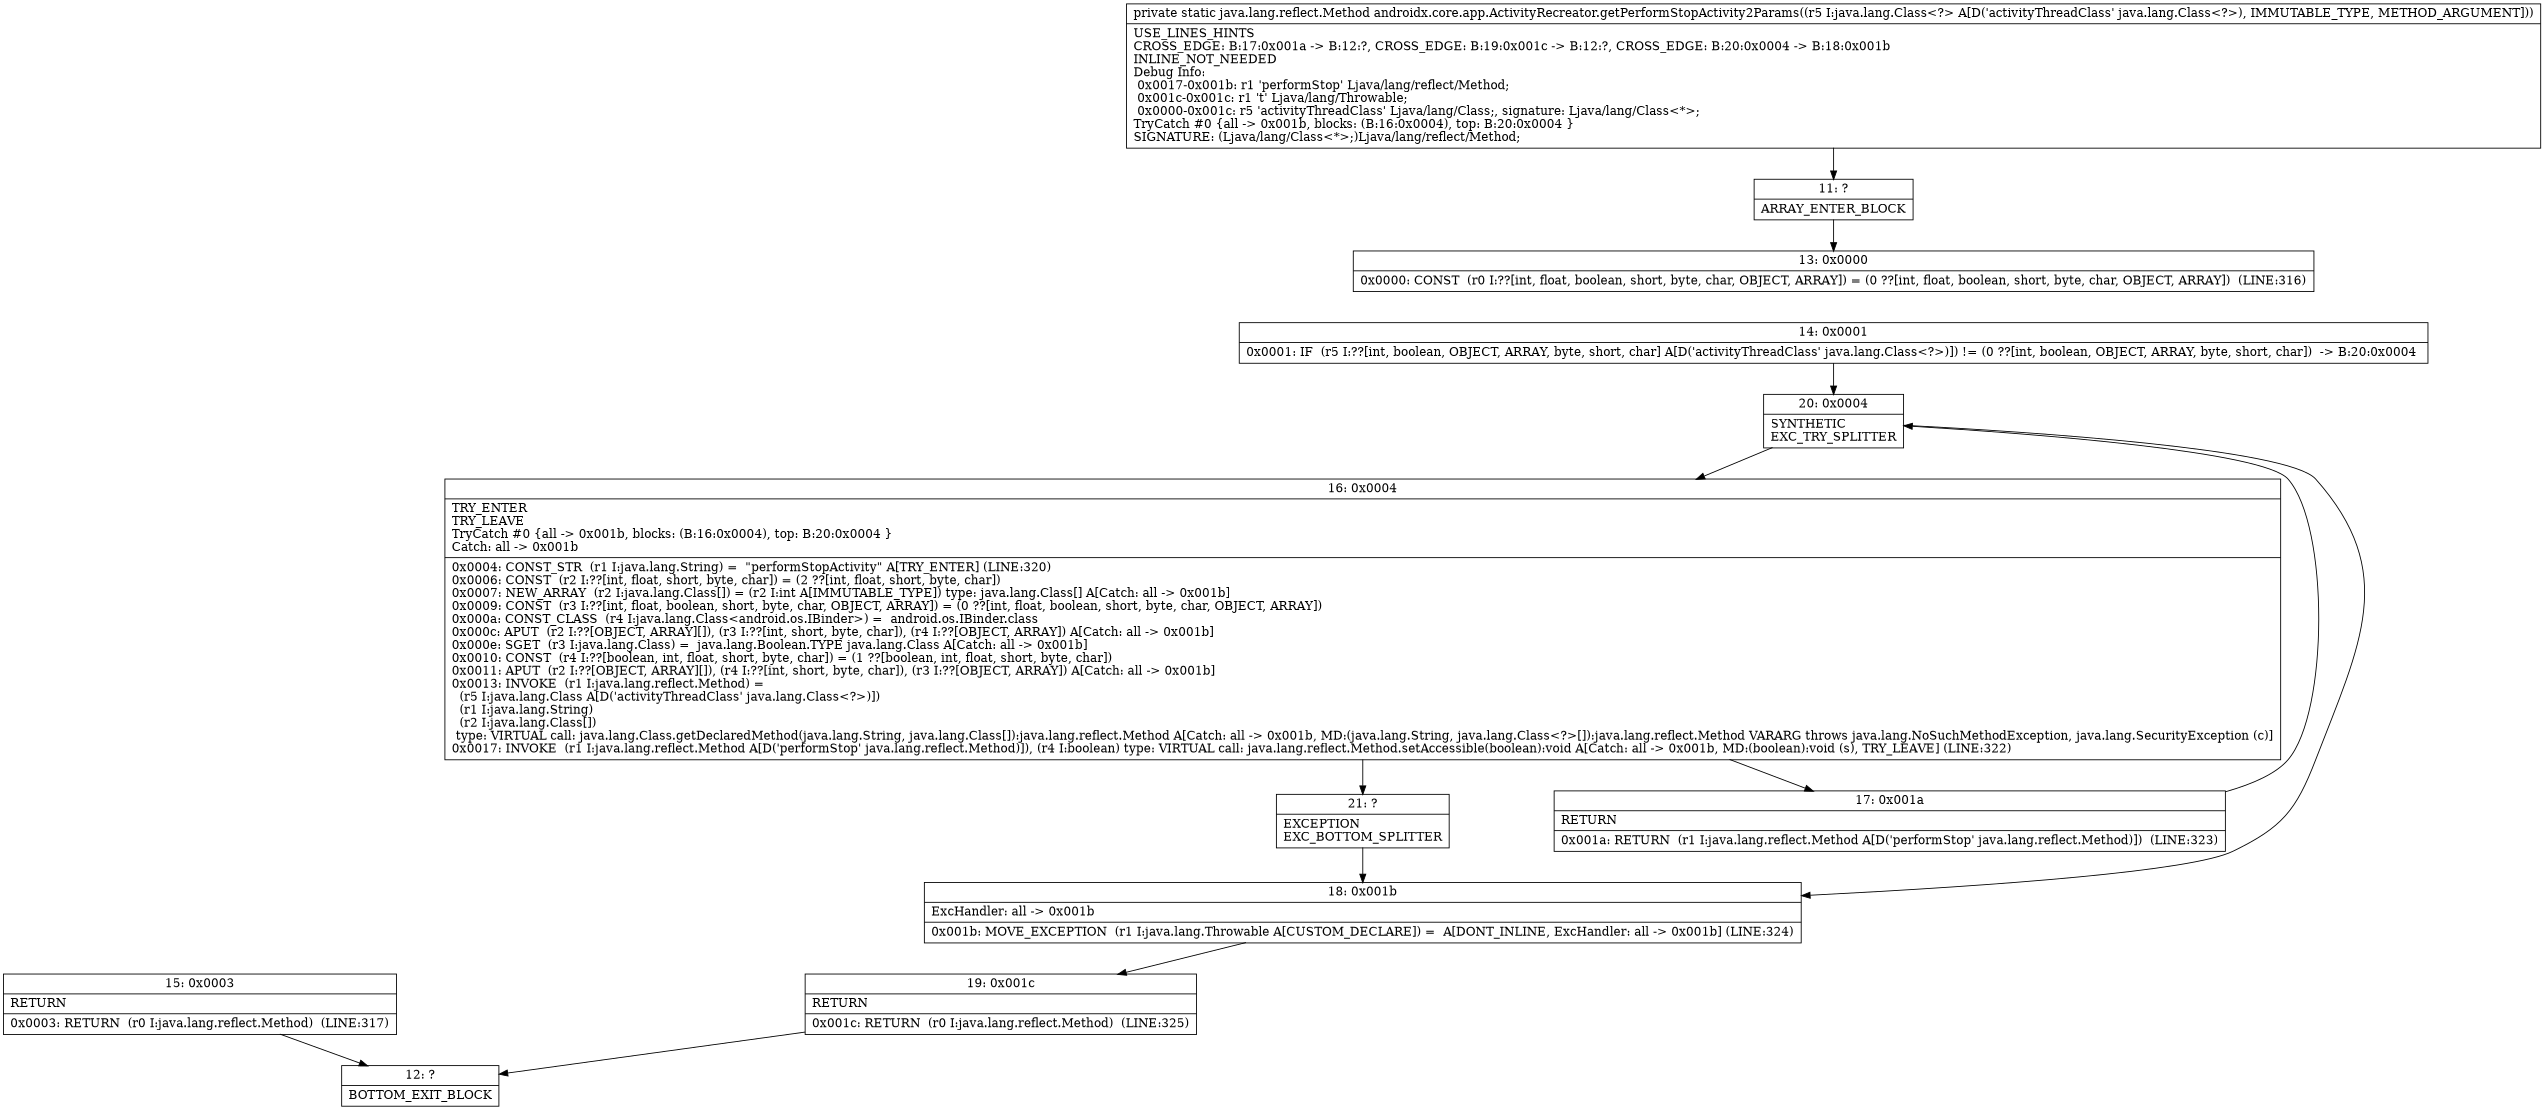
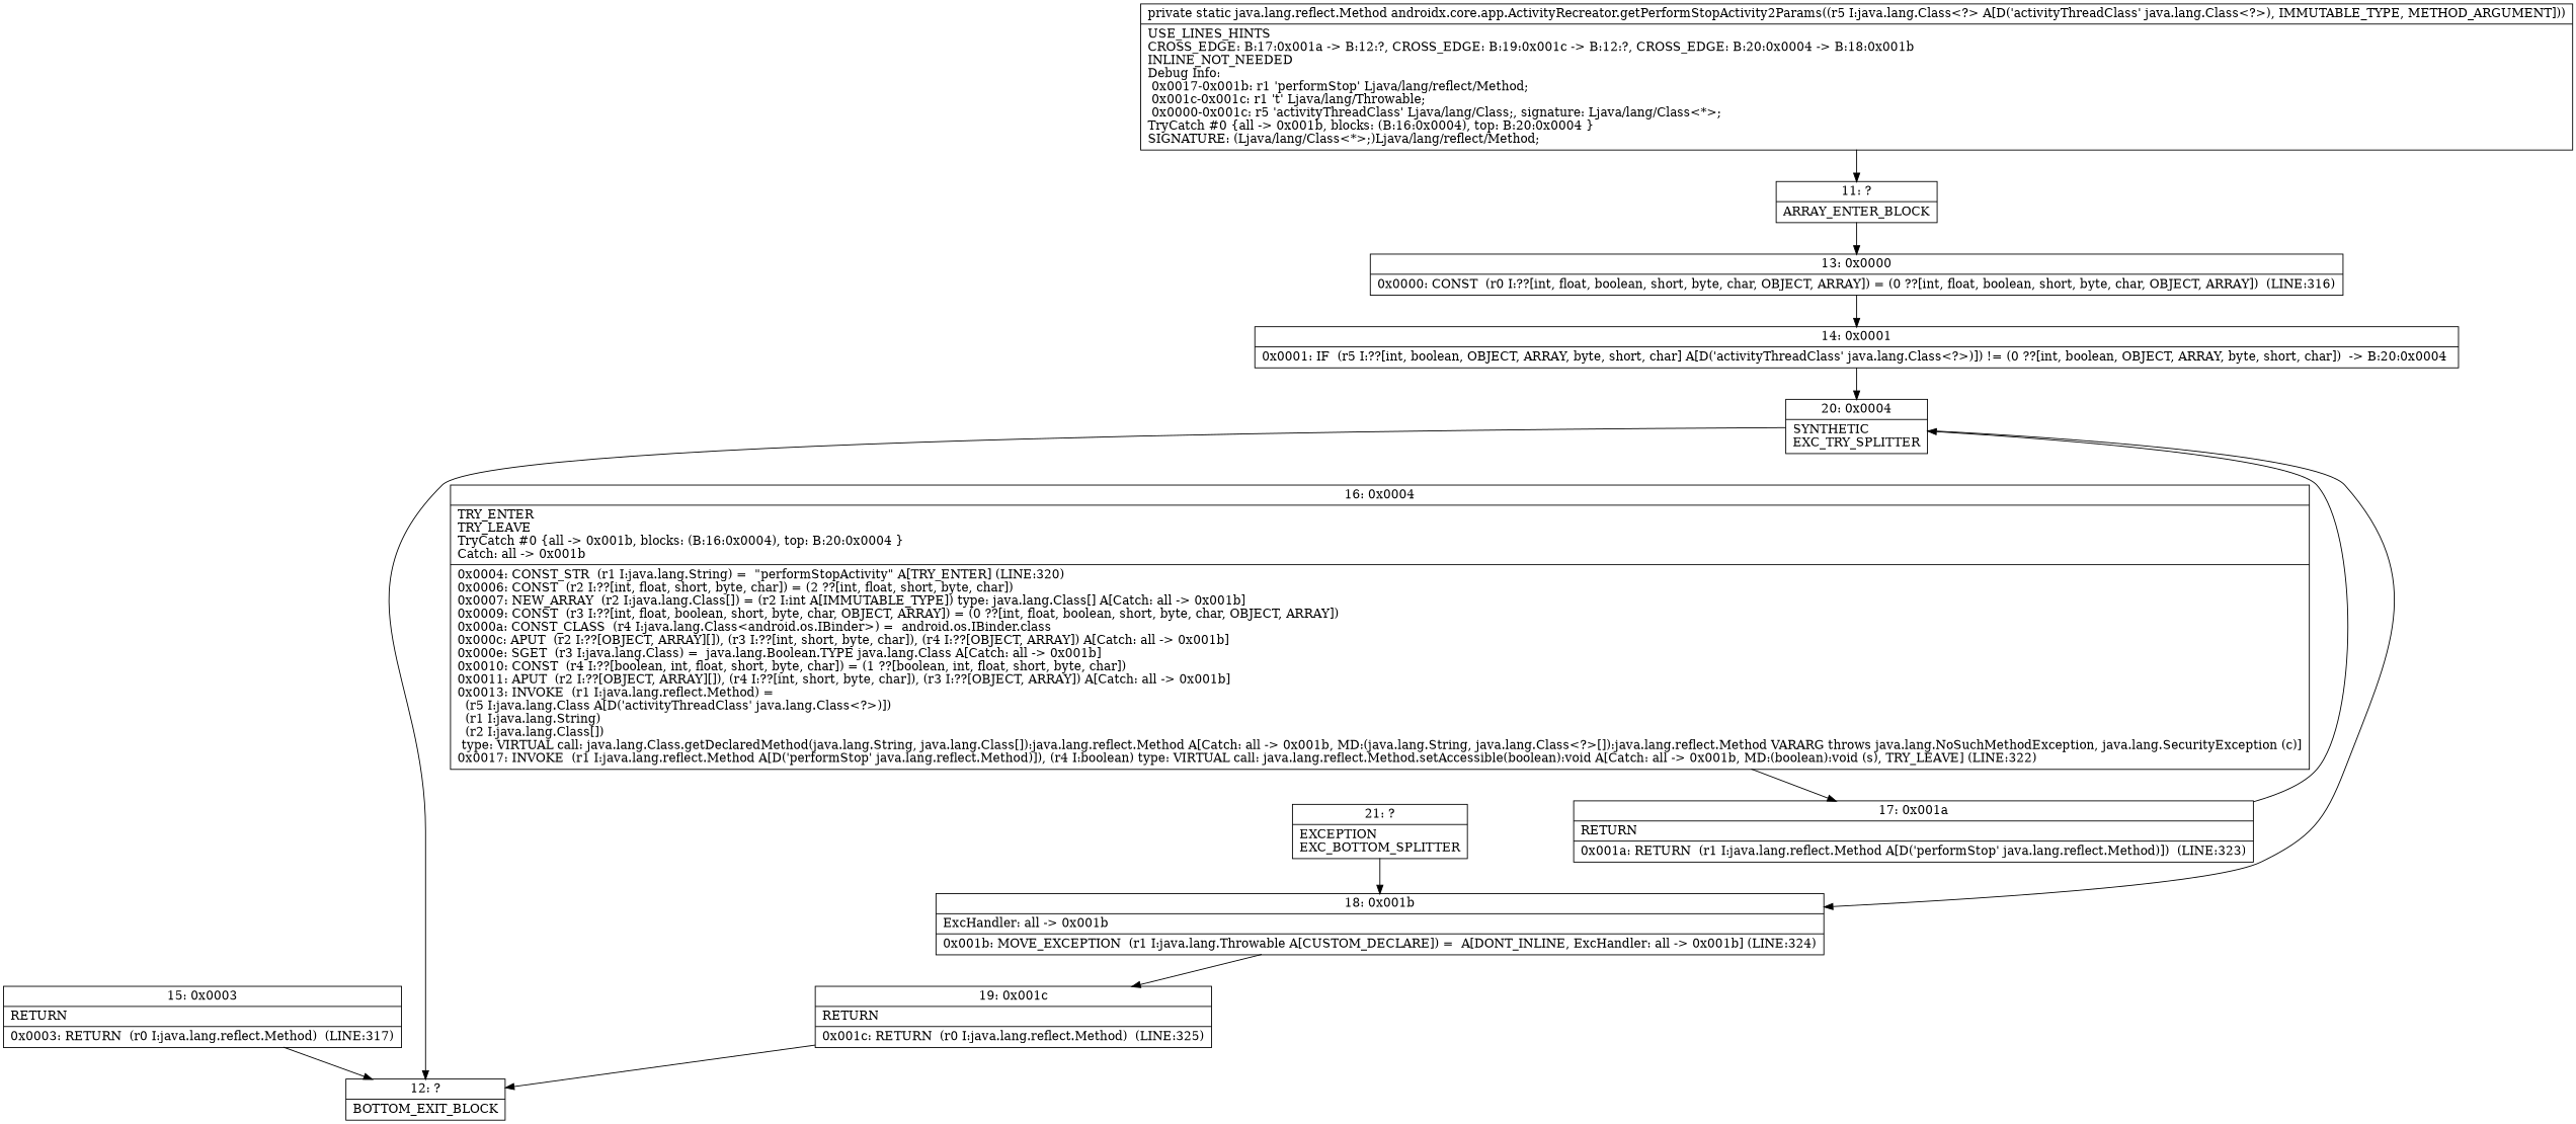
  digraph {
    node [shape=record]
    n1 [label="{11\:\ ?|ARRAY_ENTER_BLOCK\l}"]
    n2 [label="{13\:\ 0x0000|0x0000: CONST  (r0 I:??[int, float, boolean, short, byte, char, OBJECT, ARRAY]) = (0 ??[int, float, boolean, short, byte, char, OBJECT, ARRAY])  (LINE:316)\l}"]
    n3 [label="{14\:\ 0x0001|0x0001: IF  (r5 I:??[int, boolean, OBJECT, ARRAY, byte, short, char] A[D('activityThreadClass' java.lang.Class\<?\>)]) != (0 ??[int, boolean, OBJECT, ARRAY, byte, short, char])  \-\> B:20:0x0004 \l}"]
    n4 [label="{20\:\ 0x0004|SYNTHETIC\lEXC_TRY_SPLITTER\l}"]
    n5 [label="{15\:\ 0x0003|RETURN\l|0x0003: RETURN  (r0 I:java.lang.reflect.Method)  (LINE:317)\l}"]
    n6 [label="{12\:\ ?|BOTTOM_EXIT_BLOCK\l}"]
    n7 [label="{16\:\ 0x0004|TRY_ENTER\lTRY_LEAVE\lTryCatch #0 \{all \-\> 0x001b, blocks: (B:16:0x0004), top: B:20:0x0004 \}\lCatch: all \-\> 0x001b\l|0x0004: CONST_STR  (r1 I:java.lang.String) =  \"performStopActivity\" A[TRY_ENTER] (LINE:320)\l0x0006: CONST  (r2 I:??[int, float, short, byte, char]) = (2 ??[int, float, short, byte, char]) \l0x0007: NEW_ARRAY  (r2 I:java.lang.Class[]) = (r2 I:int A[IMMUTABLE_TYPE]) type: java.lang.Class[] A[Catch: all \-\> 0x001b]\l0x0009: CONST  (r3 I:??[int, float, boolean, short, byte, char, OBJECT, ARRAY]) = (0 ??[int, float, boolean, short, byte, char, OBJECT, ARRAY]) \l0x000a: CONST_CLASS  (r4 I:java.lang.Class\<android.os.IBinder\>) =  android.os.IBinder.class \l0x000c: APUT  (r2 I:??[OBJECT, ARRAY][]), (r3 I:??[int, short, byte, char]), (r4 I:??[OBJECT, ARRAY]) A[Catch: all \-\> 0x001b]\l0x000e: SGET  (r3 I:java.lang.Class) =  java.lang.Boolean.TYPE java.lang.Class A[Catch: all \-\> 0x001b]\l0x0010: CONST  (r4 I:??[boolean, int, float, short, byte, char]) = (1 ??[boolean, int, float, short, byte, char]) \l0x0011: APUT  (r2 I:??[OBJECT, ARRAY][]), (r4 I:??[int, short, byte, char]), (r3 I:??[OBJECT, ARRAY]) A[Catch: all \-\> 0x001b]\l0x0013: INVOKE  (r1 I:java.lang.reflect.Method) = \l  (r5 I:java.lang.Class A[D('activityThreadClass' java.lang.Class\<?\>)])\l  (r1 I:java.lang.String)\l  (r2 I:java.lang.Class[])\l type: VIRTUAL call: java.lang.Class.getDeclaredMethod(java.lang.String, java.lang.Class[]):java.lang.reflect.Method A[Catch: all \-\> 0x001b, MD:(java.lang.String, java.lang.Class\<?\>[]):java.lang.reflect.Method VARARG throws java.lang.NoSuchMethodException, java.lang.SecurityException (c)]\l0x0017: INVOKE  (r1 I:java.lang.reflect.Method A[D('performStop' java.lang.reflect.Method)]), (r4 I:boolean) type: VIRTUAL call: java.lang.reflect.Method.setAccessible(boolean):void A[Catch: all \-\> 0x001b, MD:(boolean):void (s), TRY_LEAVE] (LINE:322)\l}"]
    n8 [label="{18\:\ 0x001b|ExcHandler: all \-\> 0x001b\l|0x001b: MOVE_EXCEPTION  (r1 I:java.lang.Throwable A[CUSTOM_DECLARE]) =  A[DONT_INLINE, ExcHandler: all \-\> 0x001b] (LINE:324)\l}"]
    n9 [label="{17\:\ 0x001a|RETURN\l|0x001a: RETURN  (r1 I:java.lang.reflect.Method A[D('performStop' java.lang.reflect.Method)])  (LINE:323)\l}"]
    n10 [label="{21\:\ ?|EXCEPTION\lEXC_BOTTOM_SPLITTER\l}"]
    n11 [label="{19\:\ 0x001c|RETURN\l|0x001c: RETURN  (r0 I:java.lang.reflect.Method)  (LINE:325)\l}"]
    n12 [label="{private static java.lang.reflect.Method androidx.core.app.ActivityRecreator.getPerformStopActivity2Params((r5 I:java.lang.Class\<?\> A[D('activityThreadClass' java.lang.Class\<?\>), IMMUTABLE_TYPE, METHOD_ARGUMENT]))  | USE_LINES_HINTS\lCROSS_EDGE: B:17:0x001a \-\> B:12:?, CROSS_EDGE: B:19:0x001c \-\> B:12:?, CROSS_EDGE: B:20:0x0004 \-\> B:18:0x001b\lINLINE_NOT_NEEDED\lDebug Info:\l  0x0017\-0x001b: r1 'performStop' Ljava\/lang\/reflect\/Method;\l  0x001c\-0x001c: r1 't' Ljava\/lang\/Throwable;\l  0x0000\-0x001c: r5 'activityThreadClass' Ljava\/lang\/Class;, signature: Ljava\/lang\/Class\<*\>;\lTryCatch #0 \{all \-\> 0x001b, blocks: (B:16:0x0004), top: B:20:0x0004 \}\lSIGNATURE: (Ljava\/lang\/Class\<*\>;)Ljava\/lang\/reflect\/Method;\l}"]
    n1 -> n2
+   n2 -> n3
    n3 -> n4
-   n4 -> n7
+   n4 -> n6
    n4 -> n8
    n5 -> n6
    n7 -> n9
-   n7 -> n10
    n8 -> n11
    n9 -> n4
    n10 -> n8
    n11 -> n6
    n12 -> n1
  }
